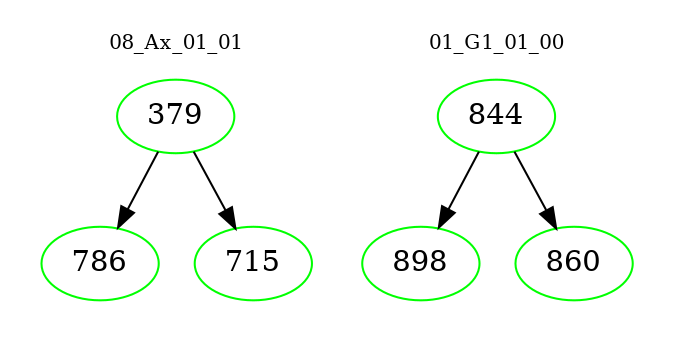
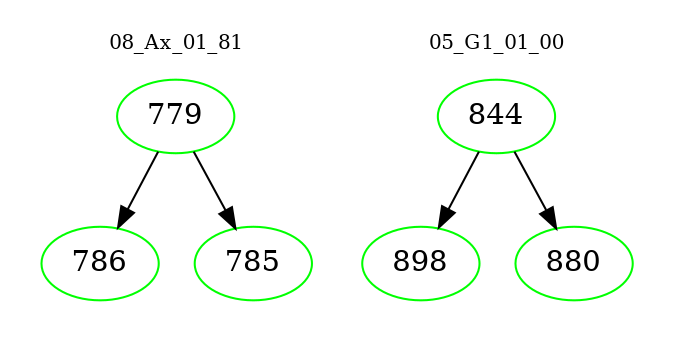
  digraph {
    node [color=green]
    edge [color=black]
-   n1 [label=379]
+   n1 [label=779]
    n2 [label=786]
-   n3 [label=715]
+   n3 [label=785]
    n4 [label=844]
    n5 [label=898]
-   n6 [label=860]
+   n6 [label=880]
    subgraph cluster_1 {
      color=white
      fontsize=10
-     label="08_Ax_01_01"
+     label="08_Ax_01_81"
      n1
      n2
      n3
    }
    subgraph cluster_2 {
      color=white
      fontsize=10
-     label="01_G1_01_00"
+     label="05_G1_01_00"
      n4
      n5
      n6
    }
    n1 -> n2
    n1 -> n3
    n4 -> n5
    n4 -> n6
  }
